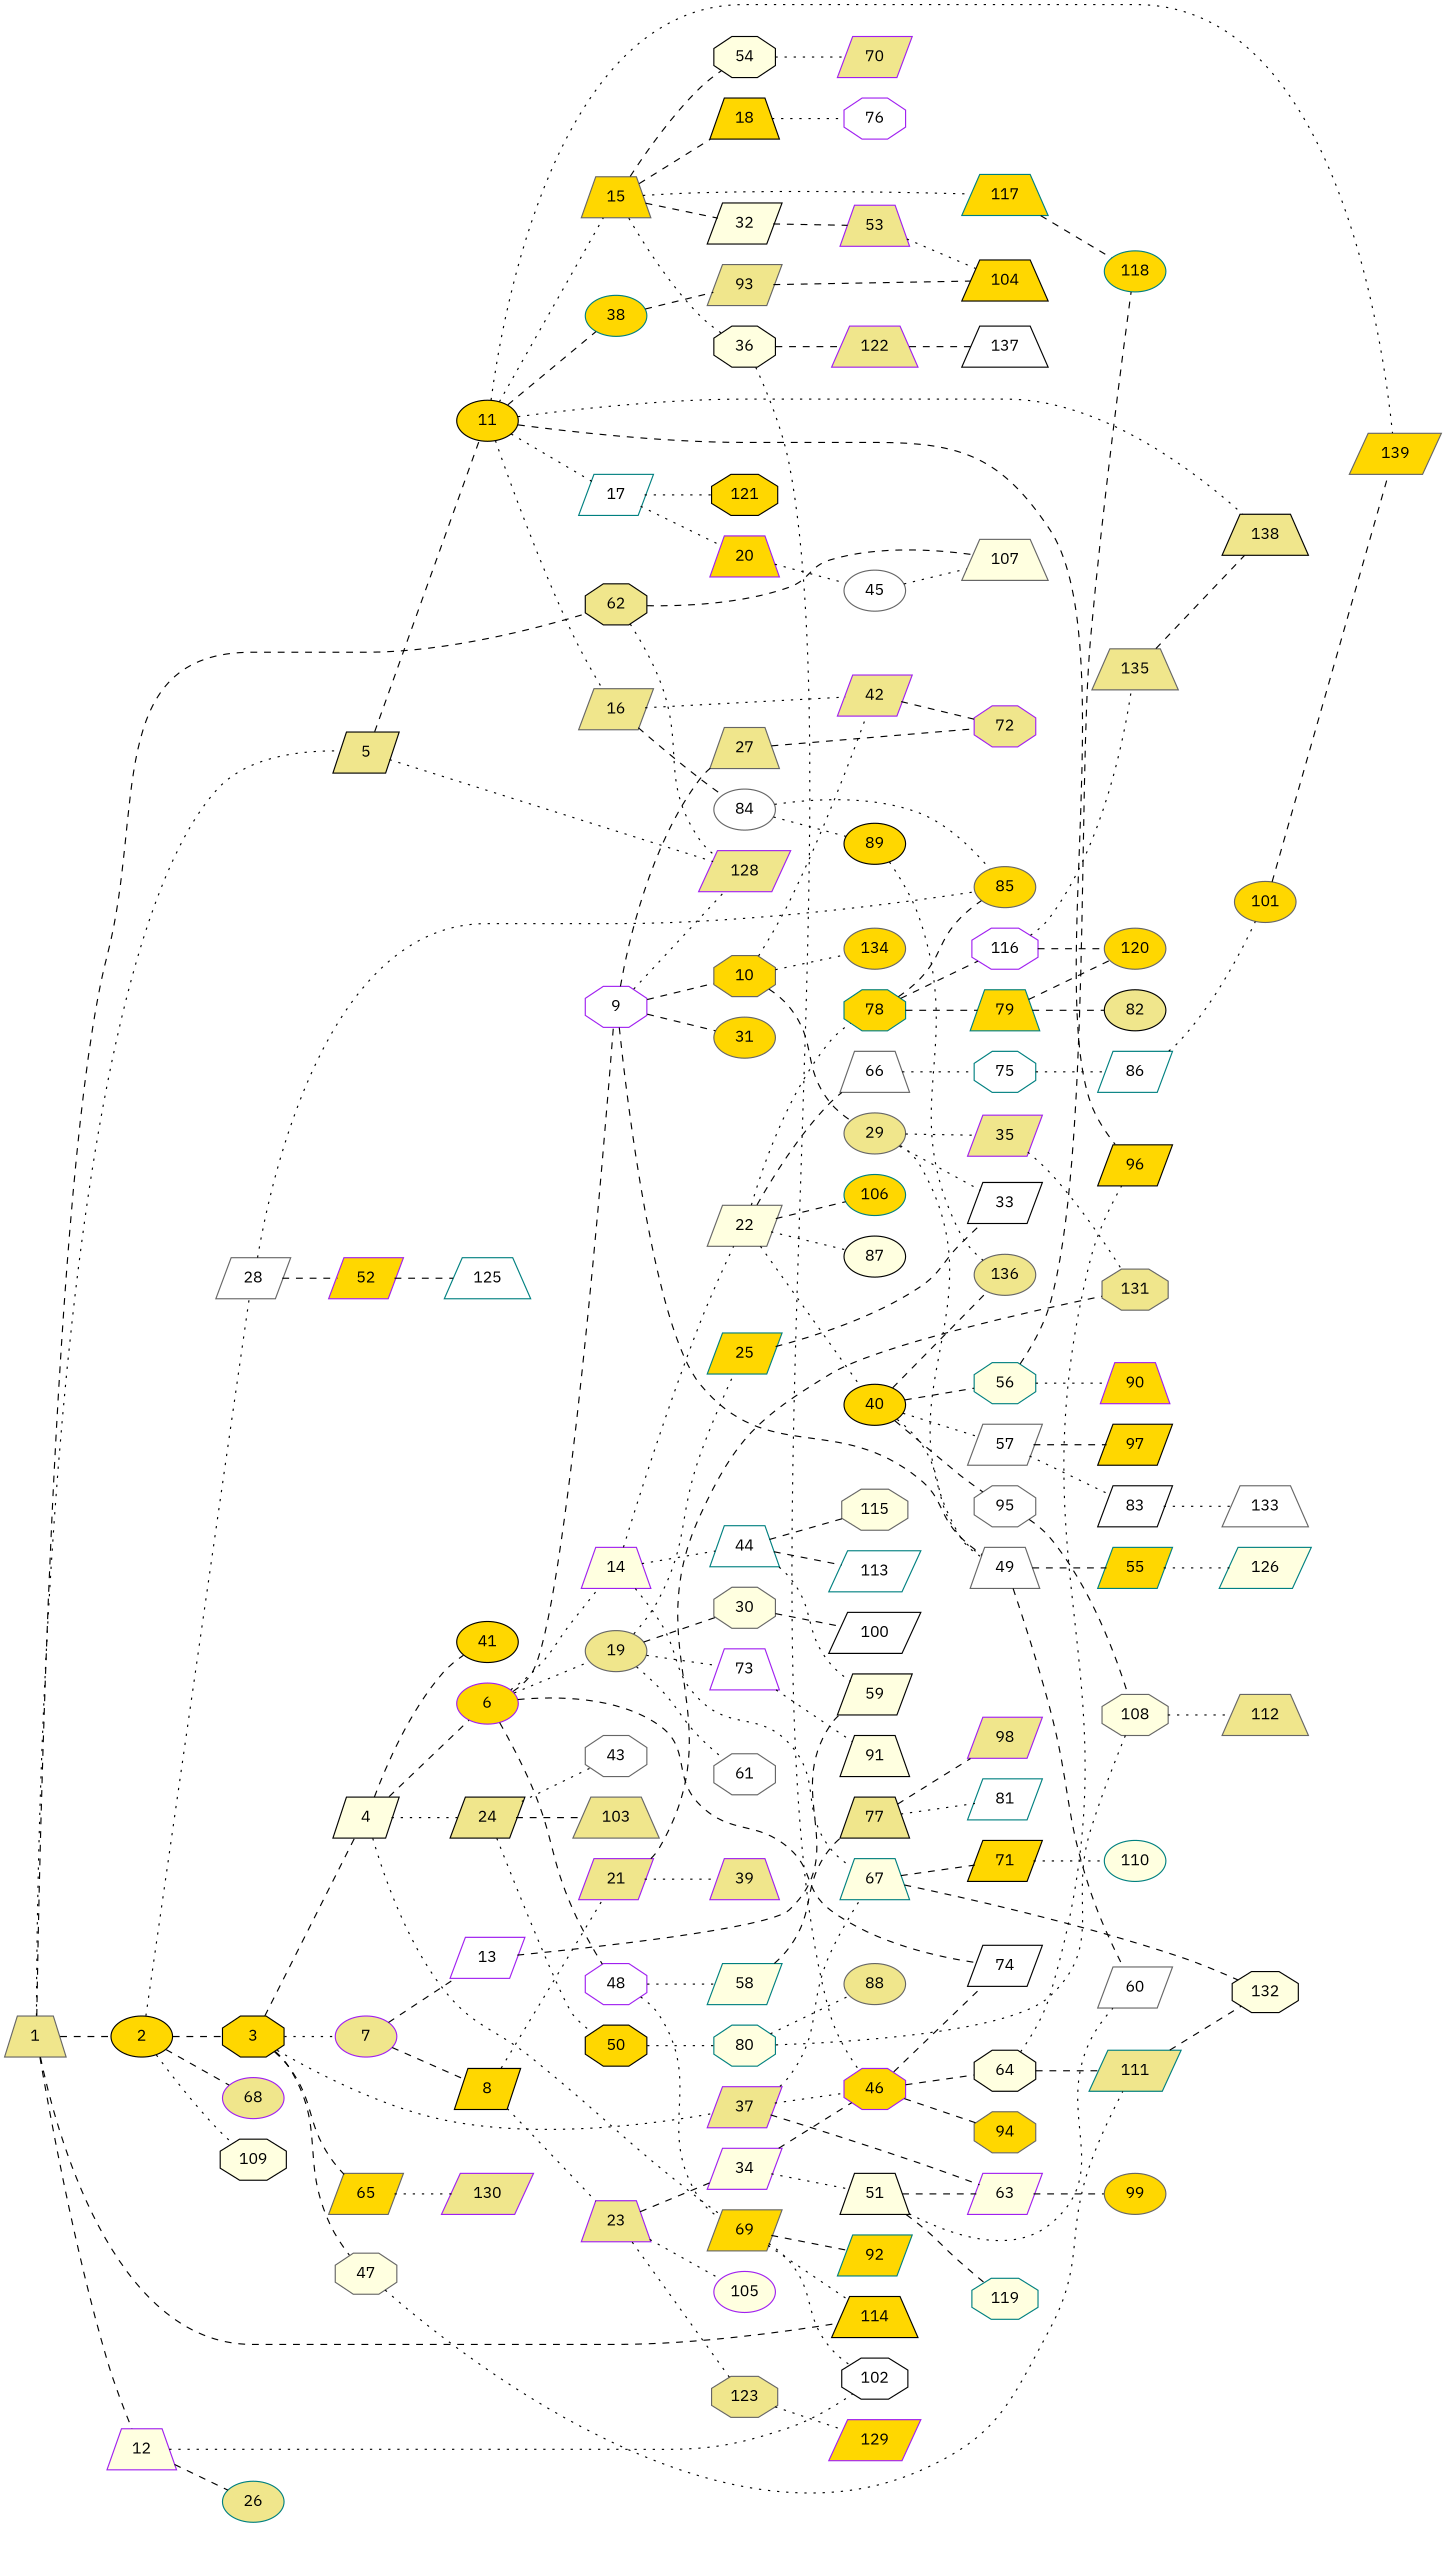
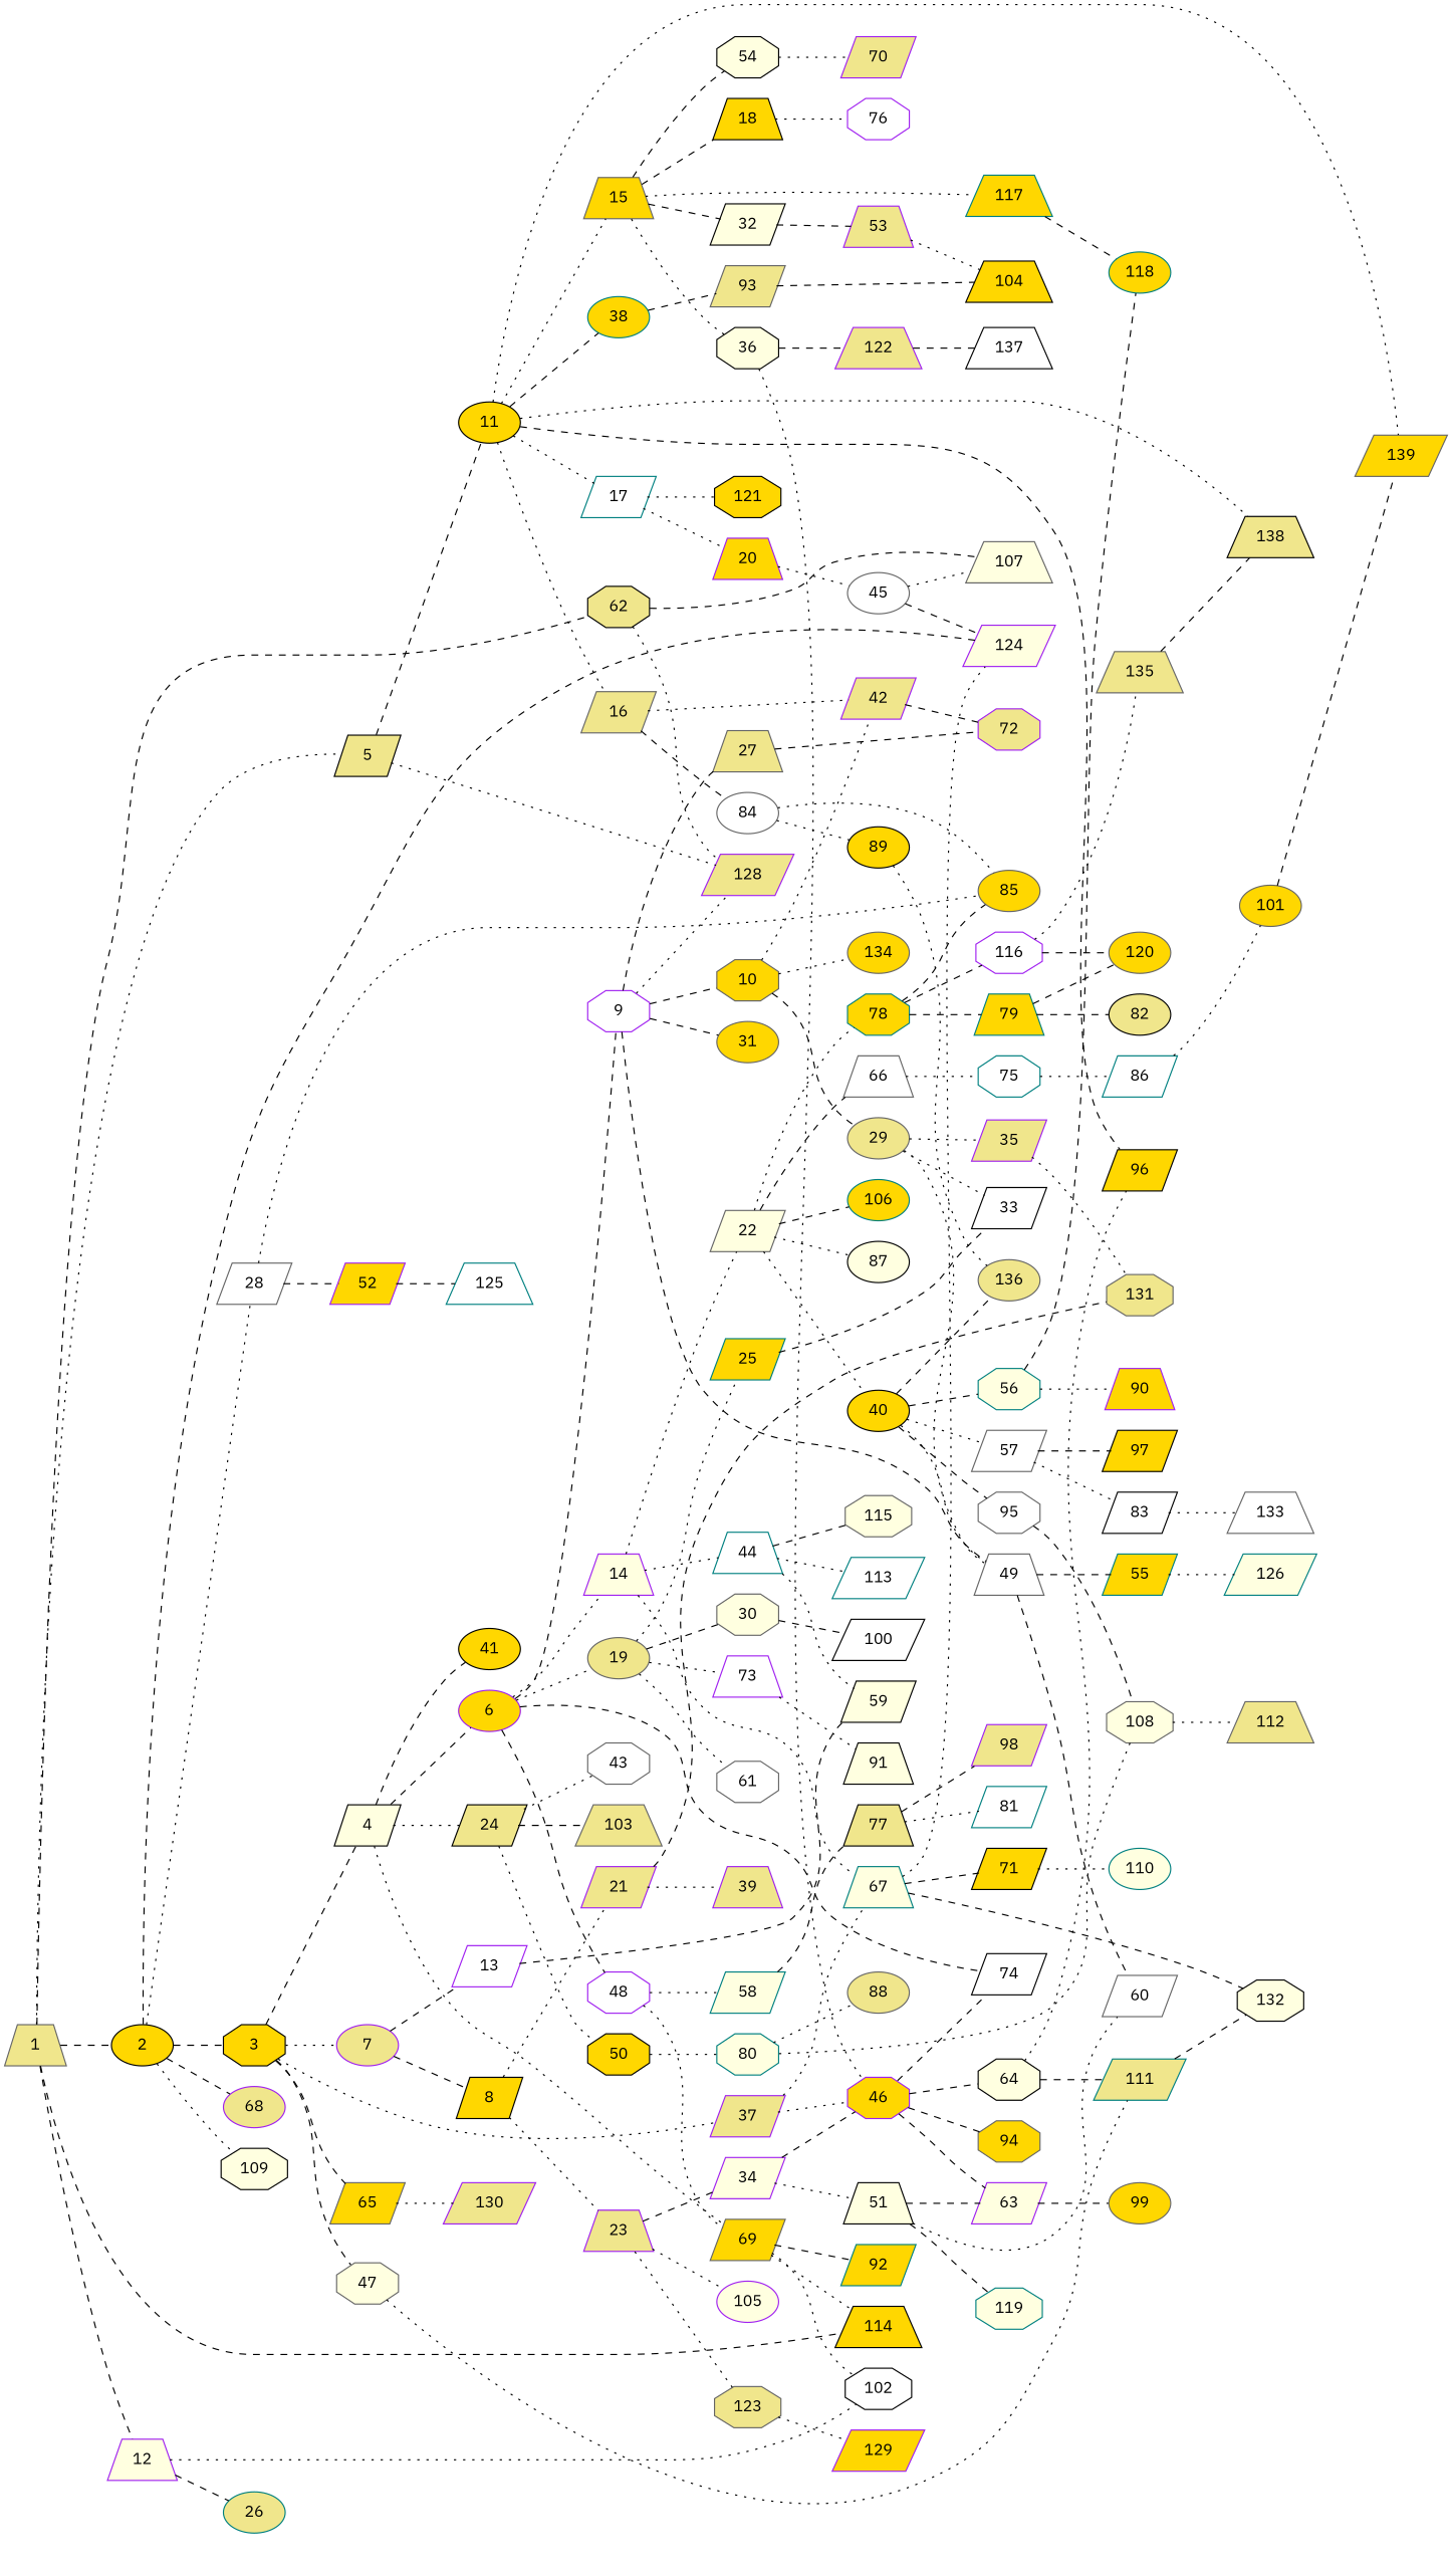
  graph {
    fontname="IBM Plex Sans"
    rankdir=LR
    node [color=gray40 fillcolor=gold fontname="IBM Plex Sans" shape=parallelogram style=filled]
    edge [fontname="IBM Plex Sans" style=dotted]
    1 [fillcolor=khaki shape=trapezium]
    2 [color=black shape=ellipse]
    5 [color=black fillcolor=khaki]
    12 [color=purple fillcolor=lightyellow shape=trapezium]
    62 [color=black fillcolor=khaki shape=octagon]
    114 [color=black shape=trapezium]
    3 [color=black shape=octagon]
    28 [fillcolor=white]
    68 [color=purple fillcolor=khaki shape=ellipse]
    109 [color=black fillcolor=lightyellow shape=octagon]
+   124 [color=purple fillcolor=lightyellow]
    11 [color=black shape=ellipse]
    128 [color=purple fillcolor=khaki]
    26 [color=teal fillcolor=khaki shape=ellipse]
    102 [color=black fillcolor=white shape=octagon]
    107 [fillcolor=lightyellow shape=trapezium]
    4 [color=black fillcolor=lightyellow]
    7 [color=purple fillcolor=khaki shape=ellipse]
    37 [color=purple fillcolor=khaki]
    47 [fillcolor=lightyellow shape=octagon]
    65
    52 [color=purple]
    85 [shape=ellipse]
    6 [color=purple shape=ellipse]
    24 [color=black fillcolor=khaki]
    41 [color=black shape=ellipse]
    69
    8 [color=black]
    13 [color=purple fillcolor=white]
    67 [color=teal fillcolor=lightyellow shape=trapezium]
    46 [color=purple shape=octagon]
    111 [color=teal fillcolor=khaki]
    130 [color=purple fillcolor=khaki]
    9 [color=purple fillcolor=white shape=octagon]
    14 [color=purple fillcolor=lightyellow shape=trapezium]
    19 [fillcolor=khaki shape=ellipse]
    48 [color=purple fillcolor=white shape=octagon]
    74 [color=black fillcolor=white]
    43 [fillcolor=white shape=octagon]
    50 [color=black shape=octagon]
    103 [fillcolor=khaki shape=trapezium]
    92 [color=teal]
    15 [shape=trapezium]
    16 [fillcolor=khaki]
    17 [color=teal fillcolor=white]
    38 [color=teal shape=ellipse]
    96 [color=black]
    138 [color=black fillcolor=khaki shape=trapezium]
    139
    10 [shape=octagon]
    27 [fillcolor=khaki shape=trapezium]
    31 [shape=ellipse]
    49 [fillcolor=white shape=trapezium]
    22 [fillcolor=lightyellow]
    44 [color=teal fillcolor=white shape=trapezium]
    25 [color=teal]
    30 [fillcolor=lightyellow shape=octagon]
    61 [fillcolor=white shape=octagon]
    73 [color=purple fillcolor=white shape=trapezium]
    58 [color=teal fillcolor=lightyellow]
    21 [color=purple fillcolor=khaki]
    23 [color=purple fillcolor=khaki shape=trapezium]
    59 [color=black fillcolor=lightyellow]
    39 [color=purple fillcolor=khaki shape=trapezium]
    131 [fillcolor=khaki shape=octagon]
    34 [color=purple fillcolor=lightyellow]
    105 [color=purple fillcolor=lightyellow shape=ellipse]
    123 [fillcolor=khaki shape=octagon]
    29 [fillcolor=khaki shape=ellipse]
    42 [color=purple fillcolor=khaki]
    134 [shape=ellipse]
    72 [color=purple fillcolor=khaki shape=octagon]
    55 [color=teal]
    60 [fillcolor=white]
    33 [color=black fillcolor=white]
    35 [color=purple fillcolor=khaki]
    18 [color=black shape=trapezium]
    32 [color=black fillcolor=lightyellow]
    36 [color=black fillcolor=lightyellow shape=octagon]
    54 [color=black fillcolor=lightyellow shape=octagon]
    117 [color=teal shape=trapezium]
    84 [fillcolor=white shape=ellipse]
    20 [color=purple shape=trapezium]
    121 [color=black shape=octagon]
    93 [fillcolor=khaki]
    40 [color=black shape=ellipse]
    66 [fillcolor=white shape=trapezium]
    78 [color=teal shape=octagon]
    87 [color=black fillcolor=lightyellow shape=ellipse]
    106 [color=teal shape=ellipse]
    113 [color=teal fillcolor=white]
    115 [fillcolor=lightyellow shape=octagon]
    71 [color=black]
    132 [color=black fillcolor=lightyellow shape=octagon]
    76 [color=purple fillcolor=white shape=octagon]
    53 [color=purple fillcolor=khaki shape=trapezium]
    122 [color=purple fillcolor=khaki shape=trapezium]
    70 [color=purple fillcolor=khaki]
    118 [color=teal shape=ellipse]
    89 [color=black shape=ellipse]
    45 [fillcolor=white shape=ellipse]
    100 [color=black fillcolor=white]
    91 [color=black fillcolor=lightyellow shape=trapezium]
    56 [color=teal fillcolor=lightyellow shape=octagon]
    57 [fillcolor=white]
    95 [fillcolor=white shape=octagon]
    136 [fillcolor=khaki shape=ellipse]
    75 [color=teal fillcolor=white shape=octagon]
    79 [color=teal shape=trapezium]
    116 [color=purple fillcolor=white shape=octagon]
    51 [color=black fillcolor=lightyellow shape=trapezium]
    129 [color=purple]
    80 [color=teal fillcolor=lightyellow shape=octagon]
    125 [color=teal fillcolor=white shape=trapezium]
    104 [color=black shape=trapezium]
    63 [color=purple fillcolor=lightyellow]
    64 [color=black fillcolor=lightyellow shape=octagon]
    94 [shape=octagon]
    119 [color=teal fillcolor=lightyellow shape=octagon]
    137 [color=black fillcolor=white shape=trapezium]
    90 [color=purple shape=trapezium]
    83 [color=black fillcolor=white]
    97 [color=black]
    108 [fillcolor=lightyellow shape=octagon]
    99 [shape=ellipse]
    77 [color=black fillcolor=khaki shape=trapezium]
    126 [color=teal fillcolor=lightyellow]
    88 [fillcolor=khaki shape=ellipse]
    133 [fillcolor=white shape=trapezium]
    81 [color=teal fillcolor=white]
    98 [color=purple fillcolor=khaki]
    86 [color=teal fillcolor=white]
    110 [color=teal fillcolor=lightyellow shape=ellipse]
    101 [shape=ellipse]
    82 [color=black fillcolor=khaki shape=ellipse]
    120 [shape=ellipse]
    135 [fillcolor=khaki shape=trapezium]
    112 [fillcolor=khaki shape=trapezium]
    1 -- 2 [style=dashed]
    1 -- 5
    1 -- 12 [style=dashed]
    1 -- 62 [style=dashed]
    1 -- 114 [style=dashed]
    2 -- 3 [style=dashed]
    2 -- 28
    2 -- 68 [style=dashed]
    2 -- 109
+   2 -- 124 [style=dashed]
    5 -- 11 [style=dashed]
    5 -- 128
    12 -- 26 [style=dashed]
    12 -- 102
    62 -- 128
    62 -- 107 [style=dashed]
    3 -- 4 [style=dashed]
    3 -- 7
    3 -- 37
    3 -- 47 [style=dashed]
    3 -- 65 [style=dashed]
    28 -- 52 [style=dashed]
    28 -- 85
    11 -- 15
    11 -- 16
    11 -- 17
    11 -- 38 [style=dashed]
    11 -- 96 [style=dashed]
    11 -- 138
    11 -- 139
    4 -- 6 [style=dashed]
    4 -- 24
    4 -- 41 [style=dashed]
    4 -- 69
    7 -- 8 [style=dashed]
    7 -- 13 [style=dashed]
    37 -- 67
    37 -- 46
    47 -- 111
    65 -- 130
    52 -- 125 [style=dashed]
    6 -- 9 [style=dashed]
    6 -- 14
    6 -- 19
    6 -- 48 [style=dashed]
    6 -- 74 [style=dashed]
    24 -- 43
    24 -- 50
    24 -- 103 [style=dashed]
    69 -- 114
    69 -- 102
    69 -- 92 [style=dashed]
    8 -- 21
    8 -- 23
    13 -- 59 [style=dashed]
+   67 -- 124
    67 -- 71 [style=dashed]
    67 -- 132 [style=dashed]
    46 -- 74 [style=dashed]
-   37 -- 63 [style=dashed]
+   46 -- 63 [style=dashed]
    46 -- 64 [style=dashed]
    46 -- 94 [style=dashed]
    111 -- 132 [style=dashed]
    9 -- 128
    9 -- 10 [style=dashed]
    9 -- 27 [style=dashed]
    9 -- 31 [style=dashed]
    9 -- 49 [style=dashed]
    14 -- 67
    14 -- 22
    14 -- 44
    19 -- 25
    19 -- 30 [style=dashed]
    19 -- 61
    19 -- 73
    48 -- 69
    48 -- 58
    50 -- 80
    15 -- 18 [style=dashed]
    15 -- 32 [style=dashed]
    15 -- 36
    15 -- 54 [style=dashed]
    15 -- 117
    16 -- 42
    16 -- 84 [style=dashed]
    17 -- 20
    17 -- 121
    38 -- 93 [style=dashed]
    10 -- 29 [style=dashed]
    10 -- 42
    10 -- 134
    27 -- 72 [style=dashed]
    49 -- 55 [style=dashed]
    49 -- 60 [style=dashed]
    22 -- 40
    22 -- 66 [style=dashed]
    22 -- 78
    22 -- 87
    22 -- 106 [style=dashed]
    44 -- 59
-   44 -- 113 [style=dashed]
+   44 -- 113
    44 -- 115 [style=dashed]
    25 -- 33 [style=dashed]
    30 -- 100 [style=dashed]
    73 -- 91
    58 -- 77 [style=dashed]
    21 -- 39
    21 -- 131 [style=dashed]
    23 -- 34 [style=dashed]
    23 -- 105
    23 -- 123
    34 -- 46 [style=dashed]
    34 -- 51
    123 -- 129
    29 -- 49
    29 -- 33
    29 -- 35
    42 -- 72 [style=dashed]
    55 -- 126
    35 -- 131
    18 -- 76
    32 -- 53 [style=dashed]
    36 -- 46
    36 -- 122 [style=dashed]
    54 -- 70
    117 -- 118 [style=dashed]
    84 -- 85
    84 -- 89
    20 -- 45
    93 -- 104 [style=dashed]
    40 -- 49
    40 -- 56 [style=dashed]
    40 -- 57
    40 -- 95 [style=dashed]
    40 -- 136 [style=dashed]
    66 -- 75
    78 -- 85 [style=dashed]
    78 -- 79 [style=dashed]
    78 -- 116 [style=dashed]
    71 -- 110
    53 -- 104
    122 -- 137 [style=dashed]
    89 -- 136
+   45 -- 124 [style=dashed]
    45 -- 107
    56 -- 118 [style=dashed]
    56 -- 90
    57 -- 83
    57 -- 97 [style=dashed]
    95 -- 108 [style=dashed]
    75 -- 86
    79 -- 82 [style=dashed]
    79 -- 120 [style=dashed]
    116 -- 120 [style=dashed]
    116 -- 135
    51 -- 60
    51 -- 63 [style=dashed]
    51 -- 119 [style=dashed]
    80 -- 108
    80 -- 88
    63 -- 99 [style=dashed]
    64 -- 111 [style=dashed]
    64 -- 96
    83 -- 133
    108 -- 112
    77 -- 81
    77 -- 98 [style=dashed]
    86 -- 101
    101 -- 139 [style=dashed]
    135 -- 138 [style=dashed]
  }
